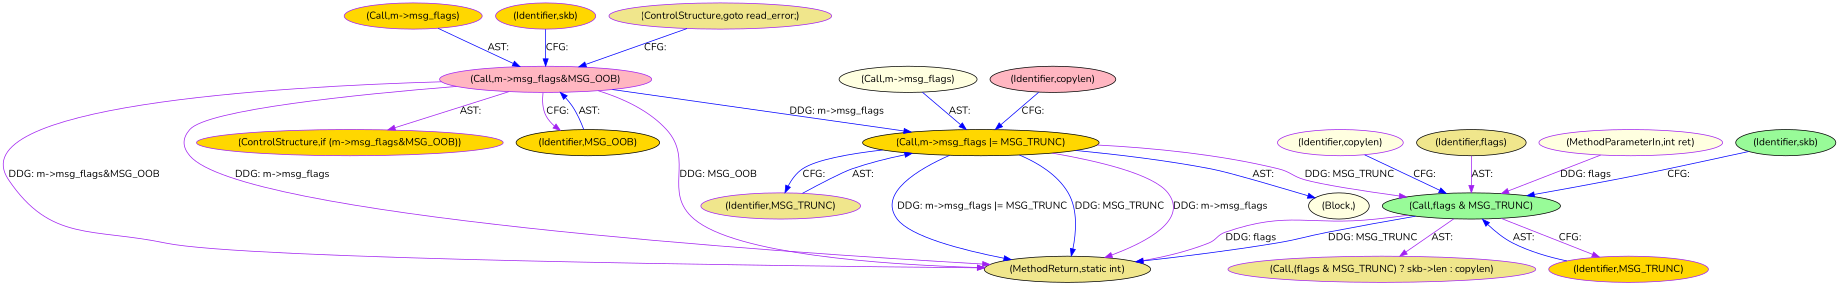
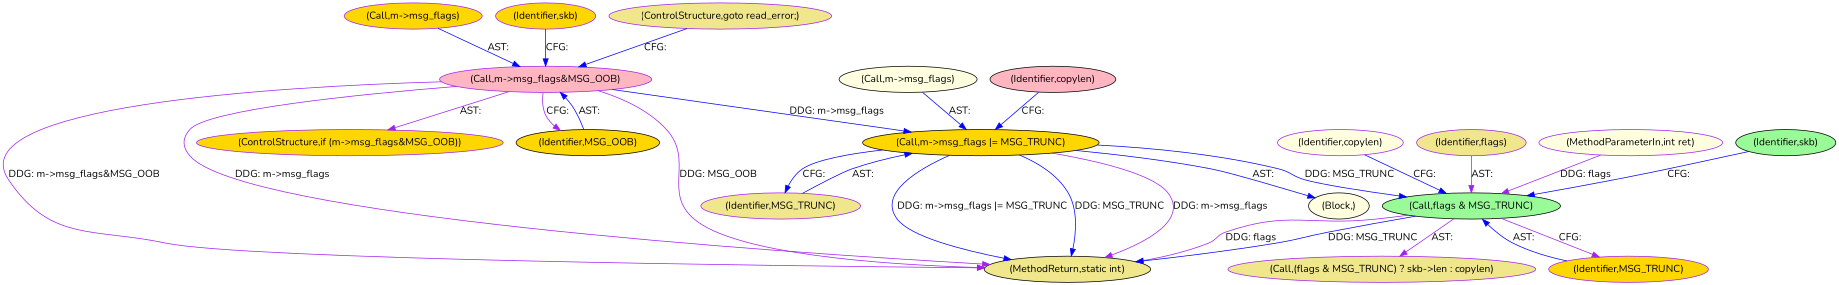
  digraph {
    fontname=Nunito
    node [color=purple fillcolor=gold fontname=Nunito style=filled]
    edge [color=blue fontname=Nunito]
    n1 [color=black label="(Call,m->msg_flags |= MSG_TRUNC)"]
    n2 [color=black fillcolor=palegreen label="(Call,flags & MSG_TRUNC)"]
    n3 [fillcolor=khaki label="(Identifier,MSG_TRUNC)"]
    n4 [color=black fillcolor=khaki label="(MethodReturn,static int)"]
    n5 [color=black fillcolor=lightyellow label="(Block,)"]
    n6 [label="(Identifier,MSG_TRUNC)"]
    n7 [fillcolor=khaki label="(Call,(flags & MSG_TRUNC) ? skb->len : copylen)"]
    n8 [fillcolor=lightpink label="(Call,m->msg_flags&MSG_OOB)"]
    n9 [label="(ControlStructure,if (m->msg_flags&MSG_OOB))"]
    n10 [color=black label="(Identifier,MSG_OOB)"]
    n11 [color=black fillcolor=lightyellow label="(Call,m->msg_flags)"]
    n12 [fillcolor=lightyellow label="(Identifier,copylen)"]
-   n13 [color=black fillcolor=khaki label="(Identifier,flags)"]
+   n13 [fillcolor=khaki label="(Identifier,flags)"]
    n14 [label="(Call,m->msg_flags)"]
    n15 [fillcolor=lightyellow label="(MethodParameterIn,int ret)"]
    n16 [color=black fillcolor=palegreen label="(Identifier,skb)"]
    n17 [label="(Identifier,skb)"]
    n18 [color=black fillcolor=lightpink label="(Identifier,copylen)"]
    n19 [fillcolor=khaki label="(ControlStructure,goto read_error;)"]
-   n1 -> n2 [color=purple label="DDG: MSG_TRUNC"]
+   n1 -> n2 [label="DDG: MSG_TRUNC"]
    n1 -> n3 [label="CFG: "]
    n1 -> n4 [label="DDG: m->msg_flags |= MSG_TRUNC"]
    n1 -> n4 [label="DDG: MSG_TRUNC"]
    n1 -> n4 [color=purple label="DDG: m->msg_flags"]
    n1 -> n5 [label="AST: "]
    n2 -> n4 [color=purple label="DDG: flags"]
    n2 -> n4 [label="DDG: MSG_TRUNC"]
    n2 -> n6 [color=purple label="CFG: "]
    n2 -> n7 [color=purple label="AST: "]
    n3 -> n1 [label="AST: "]
    n6 -> n2 [label="AST: "]
    n8 -> n1 [label="DDG: m->msg_flags"]
    n8 -> n4 [color=purple label="DDG: MSG_OOB"]
    n8 -> n4 [color=purple label="DDG: m->msg_flags&MSG_OOB"]
    n8 -> n4 [color=purple label="DDG: m->msg_flags"]
    n8 -> n9 [color=purple label="AST: "]
    n8 -> n10 [color=purple label="CFG: "]
    n10 -> n8 [label="AST: "]
    n11 -> n1 [label="AST: "]
    n12 -> n2 [label="CFG: "]
    n13 -> n2 [color=purple label="AST: "]
    n14 -> n8 [label="AST: "]
    n15 -> n2 [color=purple label="DDG: flags"]
    n16 -> n2 [label="CFG: "]
    n17 -> n8 [label="CFG: "]
    n18 -> n1 [label="CFG: "]
    n19 -> n8 [label="CFG: "]
  }
